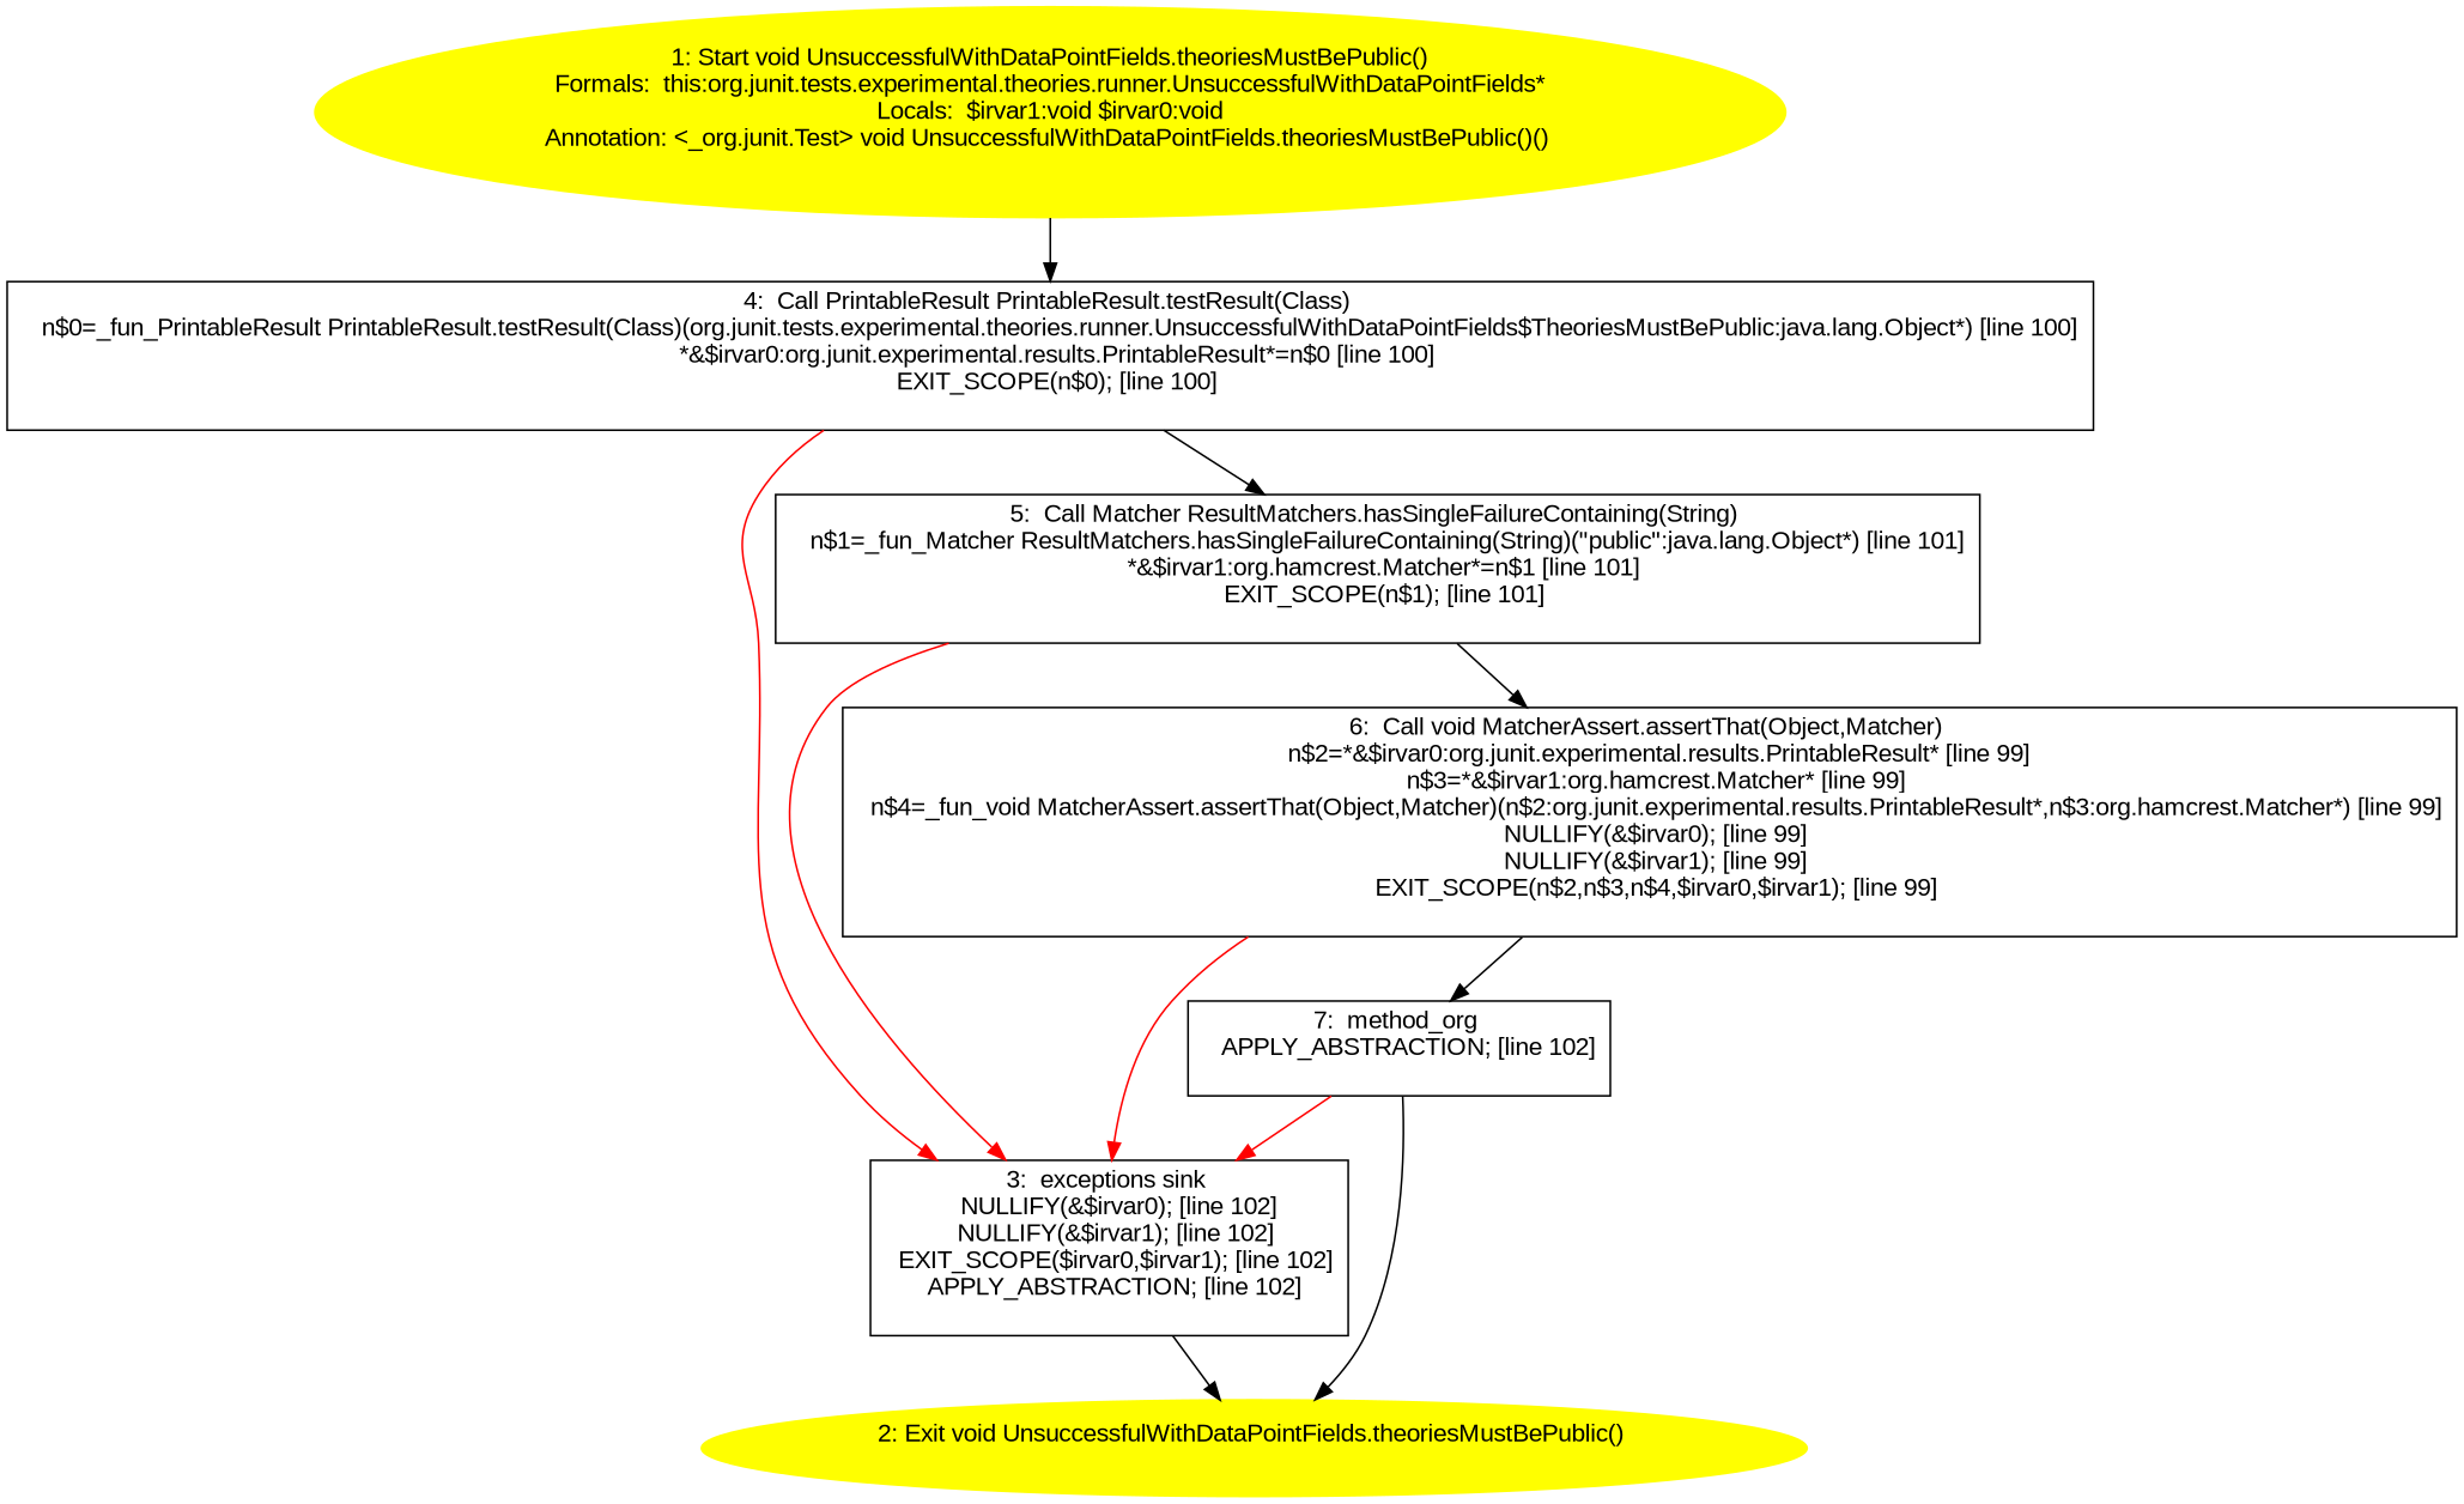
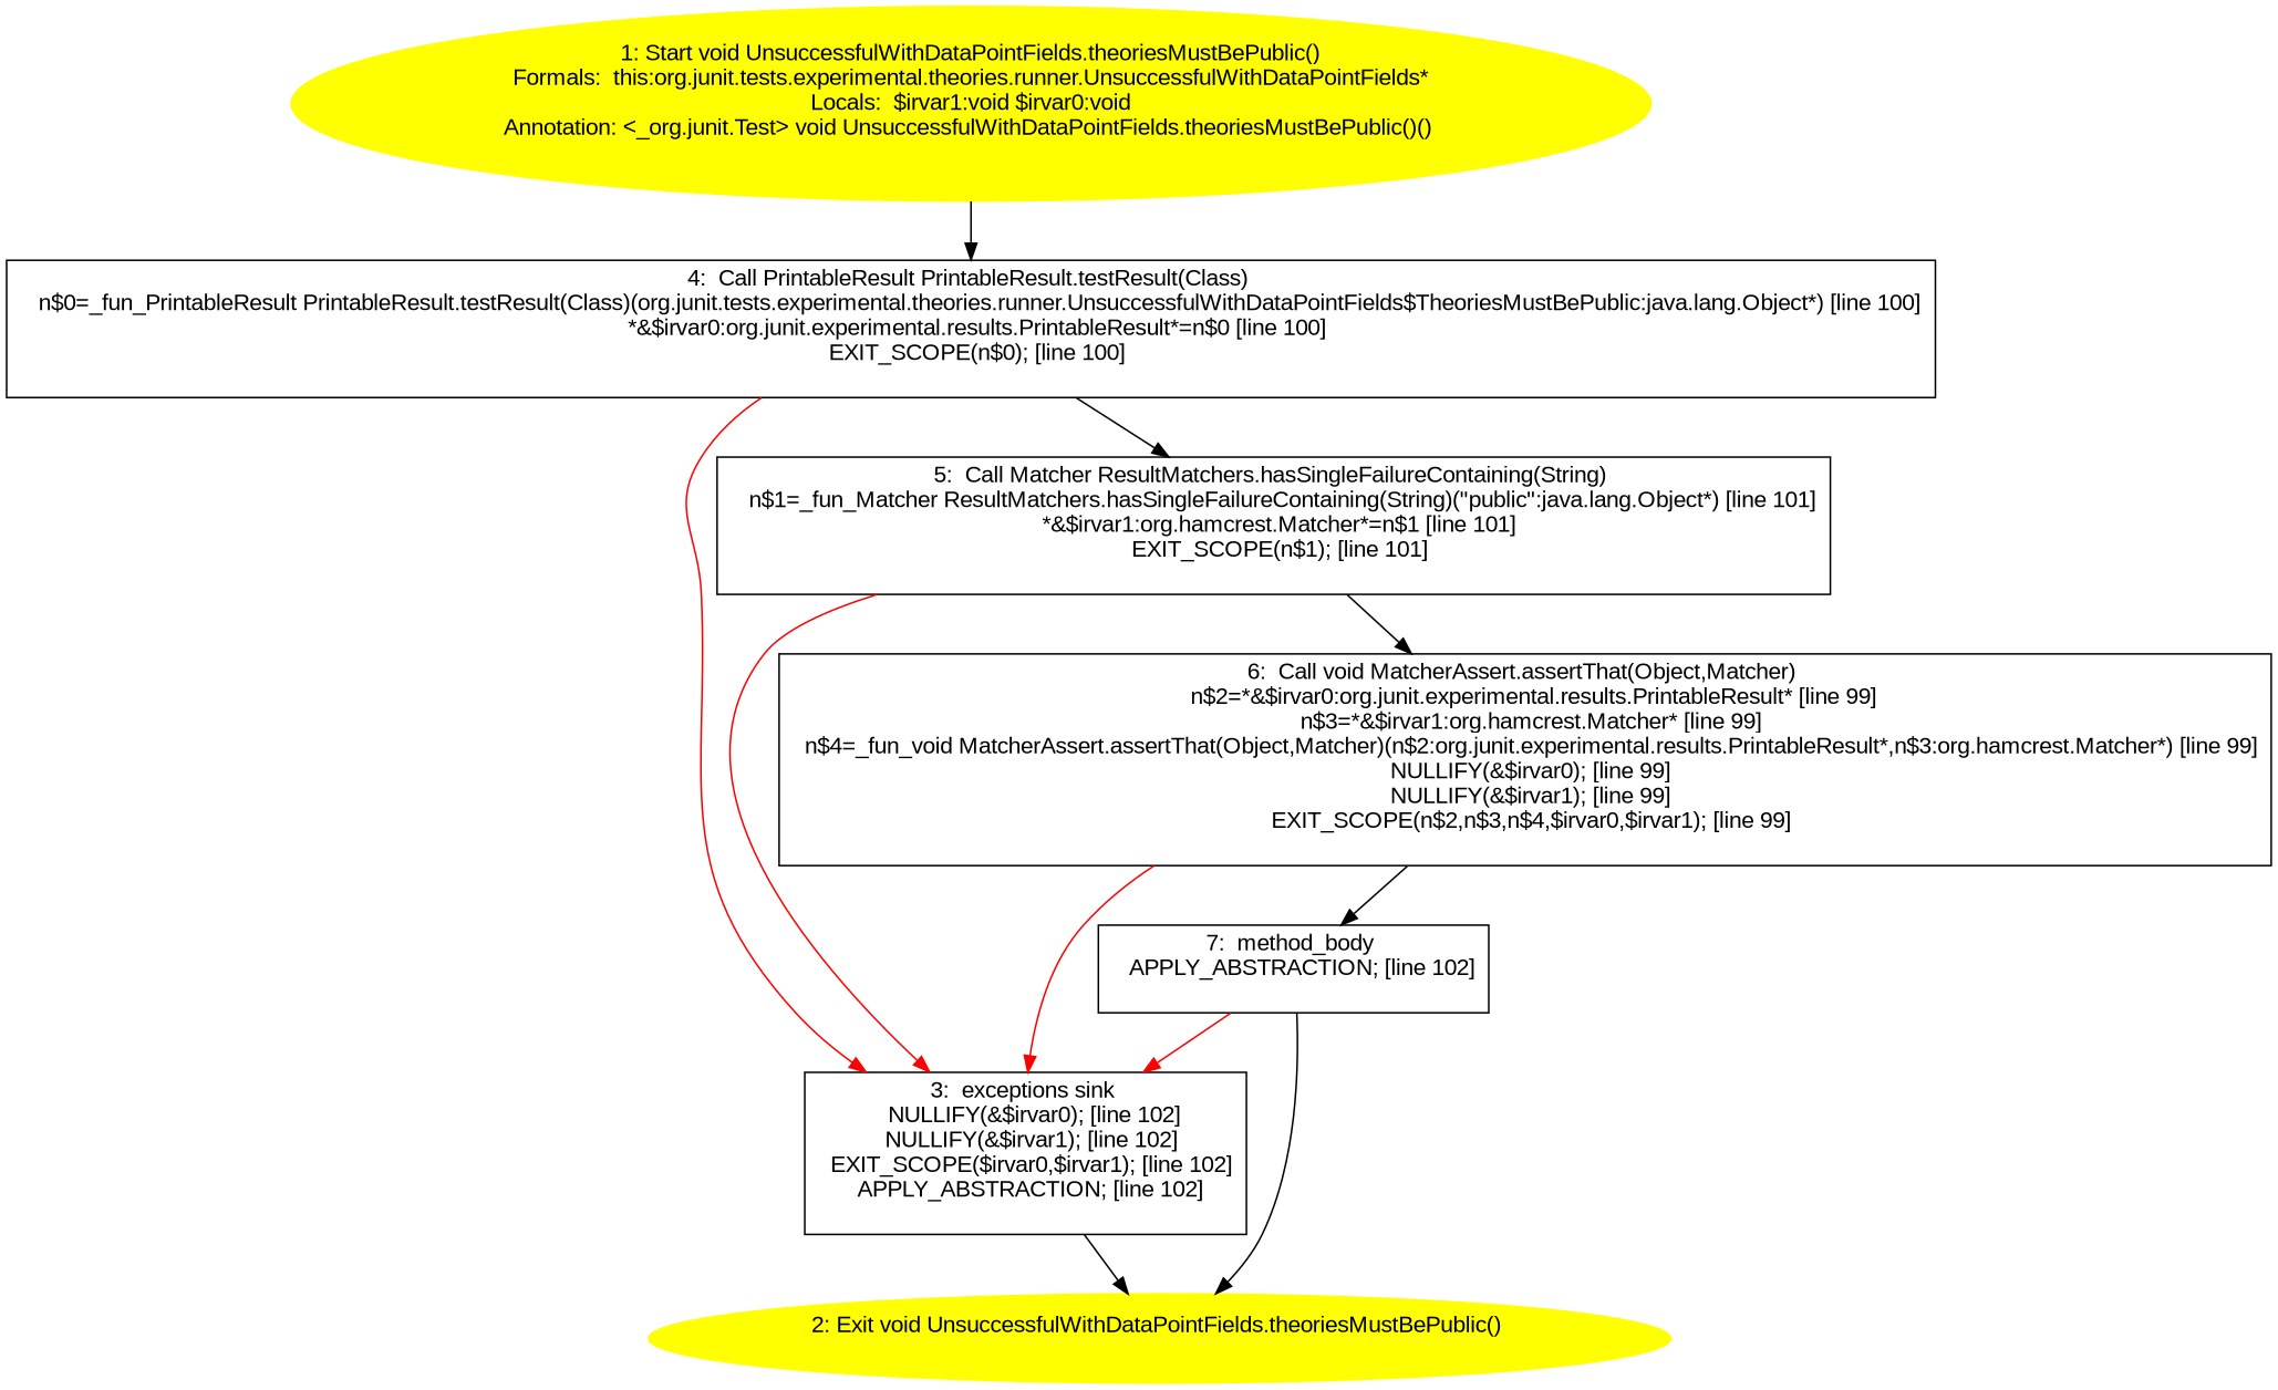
  digraph {
    fontname="Liberation Sans"
    node [fontname="Liberation Sans" shape=box]
    edge [fontname="Liberation Sans"]
    n1 [color=yellow label="1: Start void UnsuccessfulWithDataPointFields.theoriesMustBePublic()\nFormals:  this:org.junit.tests.experimental.theories.runner.UnsuccessfulWithDataPointFields*\nLocals:  $irvar1:void $irvar0:void\nAnnotation: <_org.junit.Test> void UnsuccessfulWithDataPointFields.theoriesMustBePublic()() \n  " style=filled shape=""]
    n2 [label="4:  Call PrintableResult PrintableResult.testResult(Class) \n   n$0=_fun_PrintableResult PrintableResult.testResult(Class)(org.junit.tests.experimental.theories.runner.UnsuccessfulWithDataPointFields$TheoriesMustBePublic:java.lang.Object*) [line 100]\n  *&$irvar0:org.junit.experimental.results.PrintableResult*=n$0 [line 100]\n  EXIT_SCOPE(n$0); [line 100]\n "]
    n3 [label="3:  exceptions sink \n   NULLIFY(&$irvar0); [line 102]\n  NULLIFY(&$irvar1); [line 102]\n  EXIT_SCOPE($irvar0,$irvar1); [line 102]\n  APPLY_ABSTRACTION; [line 102]\n "]
    n4 [label="5:  Call Matcher ResultMatchers.hasSingleFailureContaining(String) \n   n$1=_fun_Matcher ResultMatchers.hasSingleFailureContaining(String)(\"public\":java.lang.Object*) [line 101]\n  *&$irvar1:org.hamcrest.Matcher*=n$1 [line 101]\n  EXIT_SCOPE(n$1); [line 101]\n "]
    n5 [color=yellow label="2: Exit void UnsuccessfulWithDataPointFields.theoriesMustBePublic() \n  " style=filled shape=""]
    n6 [label="6:  Call void MatcherAssert.assertThat(Object,Matcher) \n   n$2=*&$irvar0:org.junit.experimental.results.PrintableResult* [line 99]\n  n$3=*&$irvar1:org.hamcrest.Matcher* [line 99]\n  n$4=_fun_void MatcherAssert.assertThat(Object,Matcher)(n$2:org.junit.experimental.results.PrintableResult*,n$3:org.hamcrest.Matcher*) [line 99]\n  NULLIFY(&$irvar0); [line 99]\n  NULLIFY(&$irvar1); [line 99]\n  EXIT_SCOPE(n$2,n$3,n$4,$irvar0,$irvar1); [line 99]\n "]
-   n7 [label="7:  method_org \n   APPLY_ABSTRACTION; [line 102]\n "]
+   n7 [label="7:  method_body \n   APPLY_ABSTRACTION; [line 102]\n "]
    n1 -> n2
    n2 -> n3 [color=red]
    n2 -> n4
    n3 -> n5
    n4 -> n3 [color=red]
    n4 -> n6
    n6 -> n3 [color=red]
    n6 -> n7
    n7 -> n3 [color=red]
    n7 -> n5
  }
